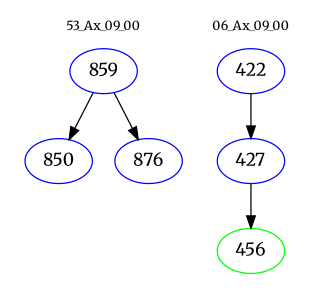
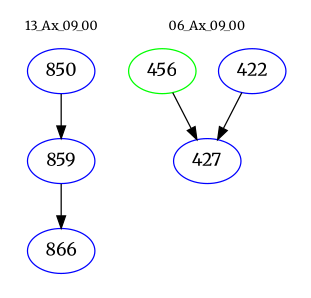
  digraph {
    fontname=Merriweather
    node [color=blue fontname=Merriweather]
    edge [color=black fontname=Merriweather]
    n1 [label=859]
    n2 [label=850]
-   n3 [label=876]
+   n3 [label=866]
    n4 [label=427]
    n5 [label=422]
    n6 [color=green label=456]
    subgraph cluster_1 {
      color=white
      fontsize=10
-     label="53_Ax_09_00"
+     label="13_Ax_09_00"
      n1
      n2
      n3
    }
    subgraph cluster_2 {
      color=white
      fontsize=10
      label="06_Ax_09_00"
      n4
      n5
      n6
    }
-   n1 -> n2
+   n2 -> n1
    n1 -> n3
-   n4 -> n6
+   n6 -> n4
    n5 -> n4
  }
